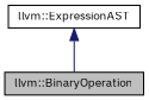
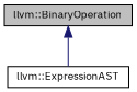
  digraph {
    fontname="IBM Plex Sans"
    node [color=black fontname="IBM Plex Sans" fontsize=10 shape=record]
    n1 [fillcolor=grey75 fontcolor=black height=0.2 label="llvm::BinaryOperation" style=filled width=0.4]
    n2 [height=0.2 label="llvm::ExpressionAST" width=0.4]
-   n2 -> n1 [color=midnightblue dir=back fontname="IBM Plex Sans" fontsize=10 labelfontname=Helvetica labelfontsize=10 style=solid]
+   n1 -> n2 [color=midnightblue dir=back fontname="IBM Plex Sans" fontsize=10 labelfontname=Helvetica labelfontsize=10 style=solid]
  }
